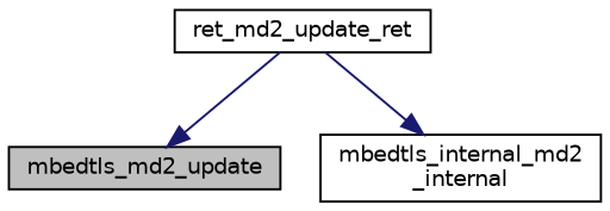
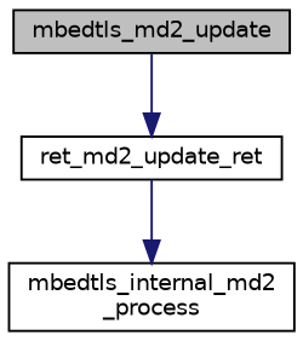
  digraph {
    rankdir=TB
    node [color=black fillcolor=white fontname=Helvetica fontsize=10 shape=record style=filled]
    edge [color=midnightblue fontname=Helvetica fontsize=10 labelfontname=Helvetica labelfontsize=10 style=solid]
    n1 [fillcolor=grey75 fontcolor=black height=0.2 label=mbedtls_md2_update width=0.4]
    n2 [height=0.2 label=ret_md2_update_ret width=0.4]
-   n3 [height=0.2 label="mbedtls_internal_md2\l_internal" width=0.4]
-   n2 -> n1
+   n3 [height=0.2 label="mbedtls_internal_md2\l_process" width=0.4]
+   n1 -> n2
    n2 -> n3
  }
